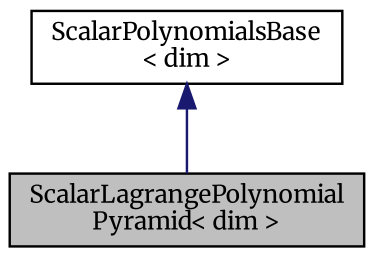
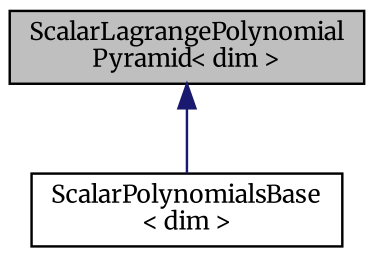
  digraph {
    fontname=Merriweather
    node [color=black fontname=Merriweather fontsize=10 shape=record style=filled]
    n1 [fillcolor=grey75 fontcolor=black height=0.2 label="ScalarLagrangePolynomial\lPyramid\< dim \>" width=0.4]
    n2 [fillcolor=white height=0.2 label="ScalarPolynomialsBase\l\< dim \>" width=0.4]
-   n2 -> n1 [color=midnightblue dir=back fontname=Merriweather fontsize=10 labelfontname=Helvetica labelfontsize=10 style=solid]
+   n1 -> n2 [color=midnightblue dir=back fontname=Merriweather fontsize=10 labelfontname=Helvetica labelfontsize=10 style=solid]
  }
